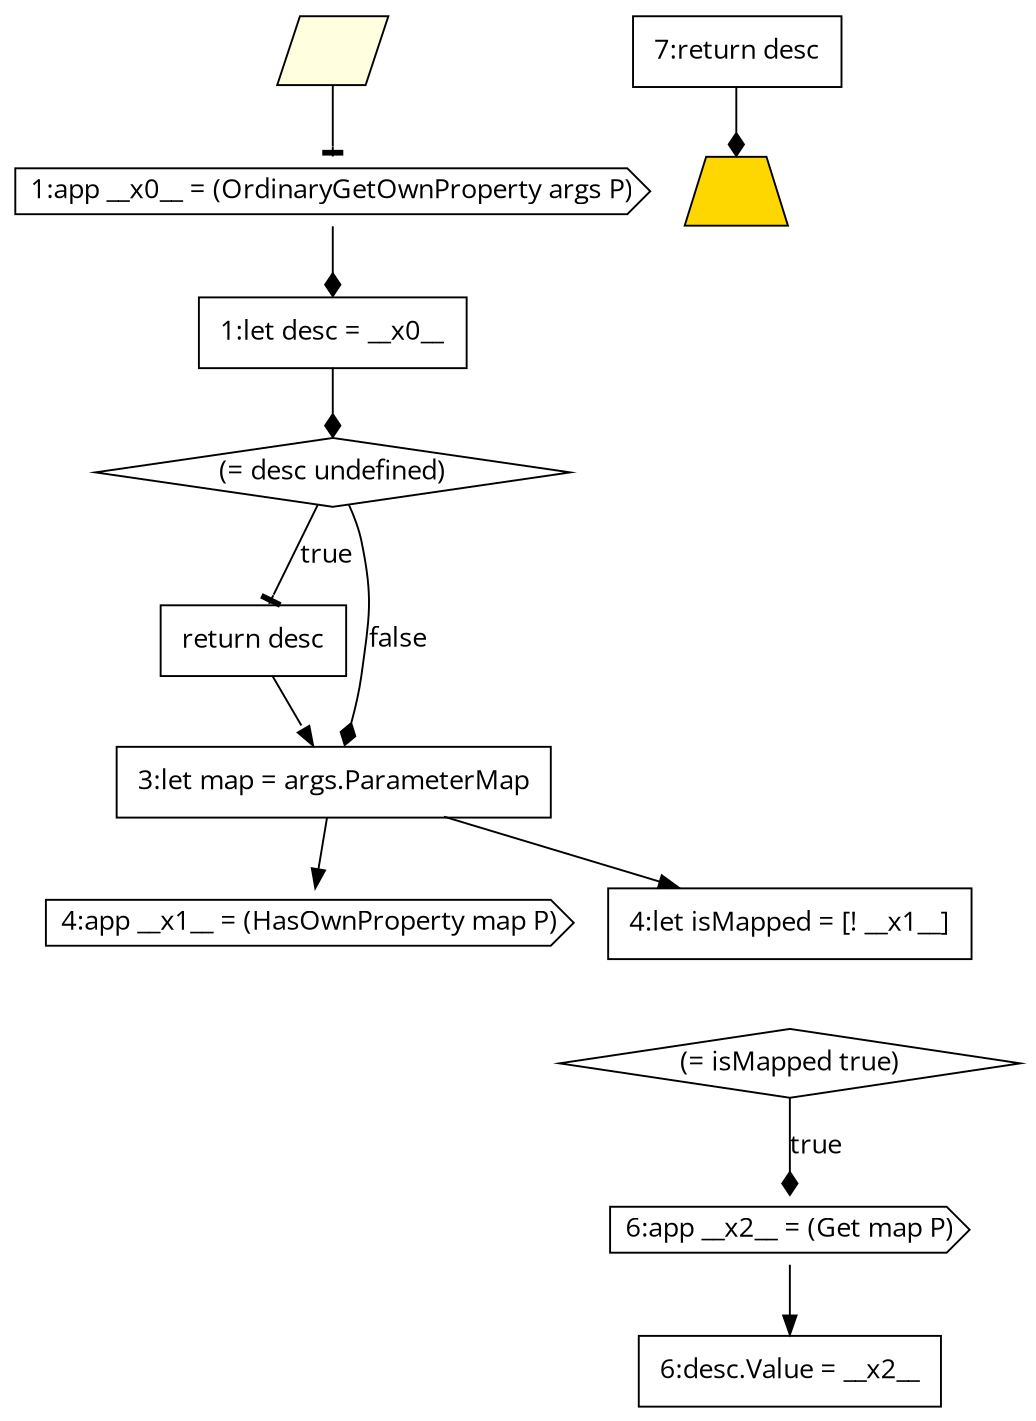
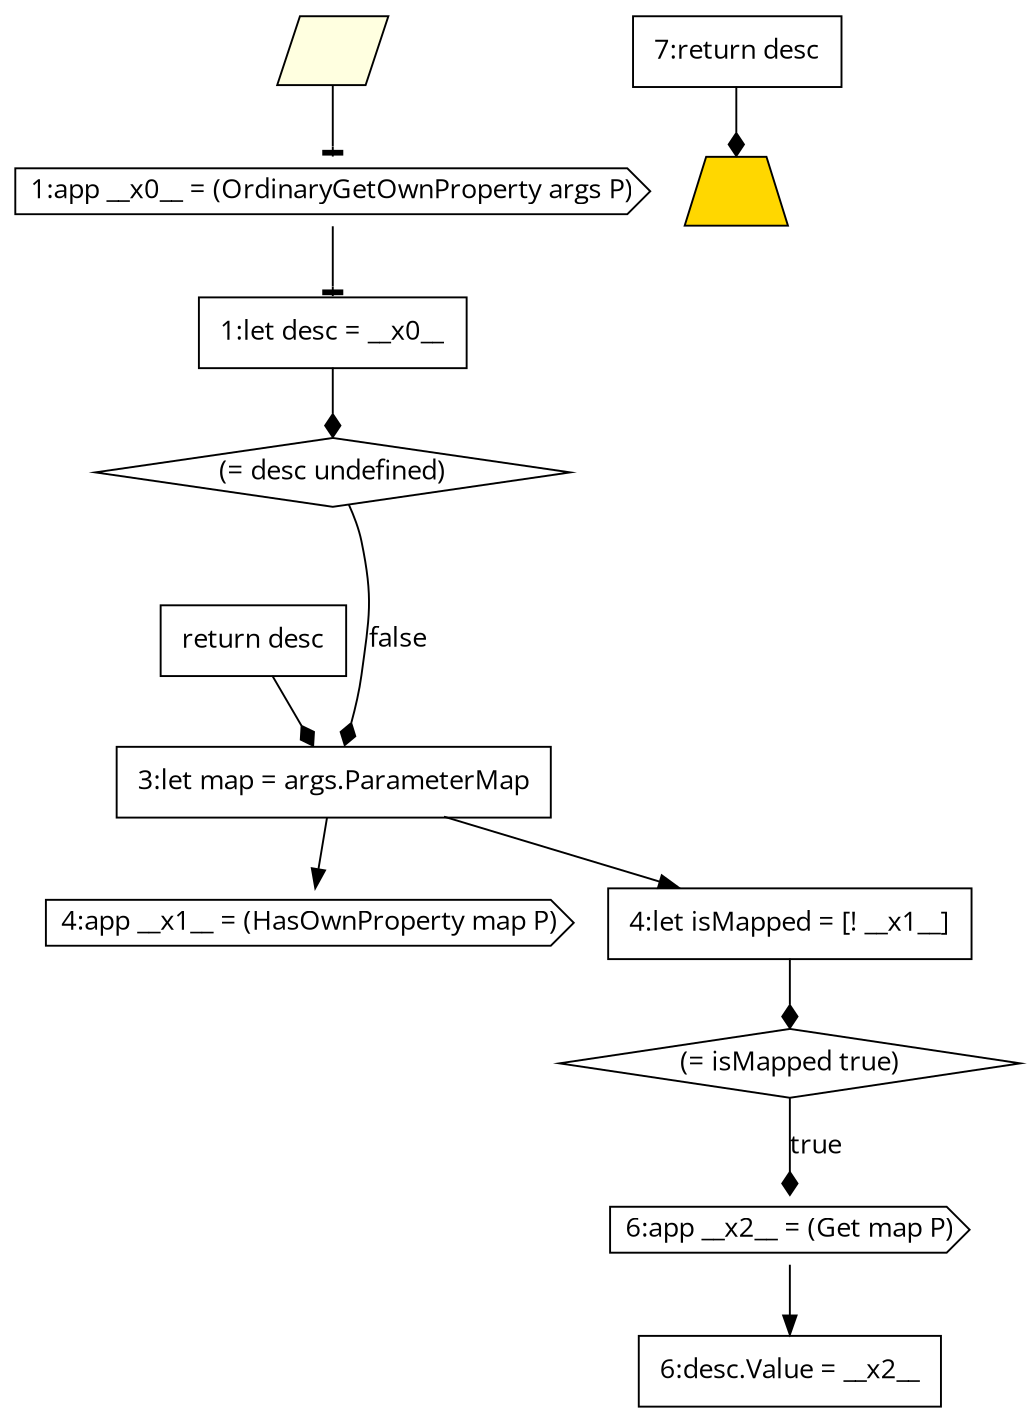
  digraph {
    fontname="Open Sans"
    node [color=black fillcolor=white fontname="Open Sans" shape=none style=filled]
    edge [arrowhead=diamond color=black fontname="Open Sans"]
    n1 [label=<<font color="black">(= desc undefined)</font>> shape=diamond]
    n2 [label=<<font color="black">     <table border="0" cellborder="1" cellspacing="0" cellpadding="10">       <tr><td align="left">return desc</td></tr>     </table>   </font>> margin=0]
    n3 [label=<<font color="black">     <table border="0" cellborder="1" cellspacing="0" cellpadding="10">       <tr><td align="left">3:let map = args.ParameterMap</td></tr>     </table>   </font>> margin=0]
    n4 [label=<<font color="black">4:app __x1__ = (HasOwnProperty map P)</font>> shape=cds]
    n5 [label=<<font color="black">     <table border="0" cellborder="1" cellspacing="0" cellpadding="10">       <tr><td align="left">4:let isMapped = [! __x1__]</td></tr>     </table>   </font>> margin=0]
    n6 [fillcolor=lightyellow label=" " shape=parallelogram]
    n7 [label=<<font color="black">1:app __x0__ = (OrdinaryGetOwnProperty args P)</font>> shape=cds]
    n8 [label=<<font color="black">     <table border="0" cellborder="1" cellspacing="0" cellpadding="10">       <tr><td align="left">1:let desc = __x0__</td></tr>     </table>   </font>> margin=0]
    n9 [label=<<font color="black">(= isMapped true)</font>> shape=diamond]
    n10 [label=<<font color="black">6:app __x2__ = (Get map P)</font>> shape=cds]
    n11 [label=<<font color="black">     <table border="0" cellborder="1" cellspacing="0" cellpadding="10">       <tr><td align="left">6:desc.Value = __x2__</td></tr>     </table>   </font>> margin=0]
    n12 [fillcolor=gold label=" " shape=trapezium]
    n13 [label=<<font color="black">     <table border="0" cellborder="1" cellspacing="0" cellpadding="10">       <tr><td align="left">7:return desc</td></tr>     </table>   </font>> margin=0]
-   n1 -> n2 [arrowhead=tee label=<<font color="black">true</font>>]
    n1 -> n3 [label=<<font color="black">false</font>>]
-   n2 -> n3 [arrowhead=normal]
+   n2 -> n3
    n3 -> n4 [arrowhead=normal]
    n3 -> n5 [arrowhead=normal]
+   n5 -> n9
    n6 -> n7 [arrowhead=tee]
-   n7 -> n8
+   n7 -> n8 [arrowhead=tee]
    n8 -> n1
    n9 -> n10 [label=<<font color="black">true</font>>]
    n10 -> n11 [arrowhead=normal]
    n13 -> n12
  }
